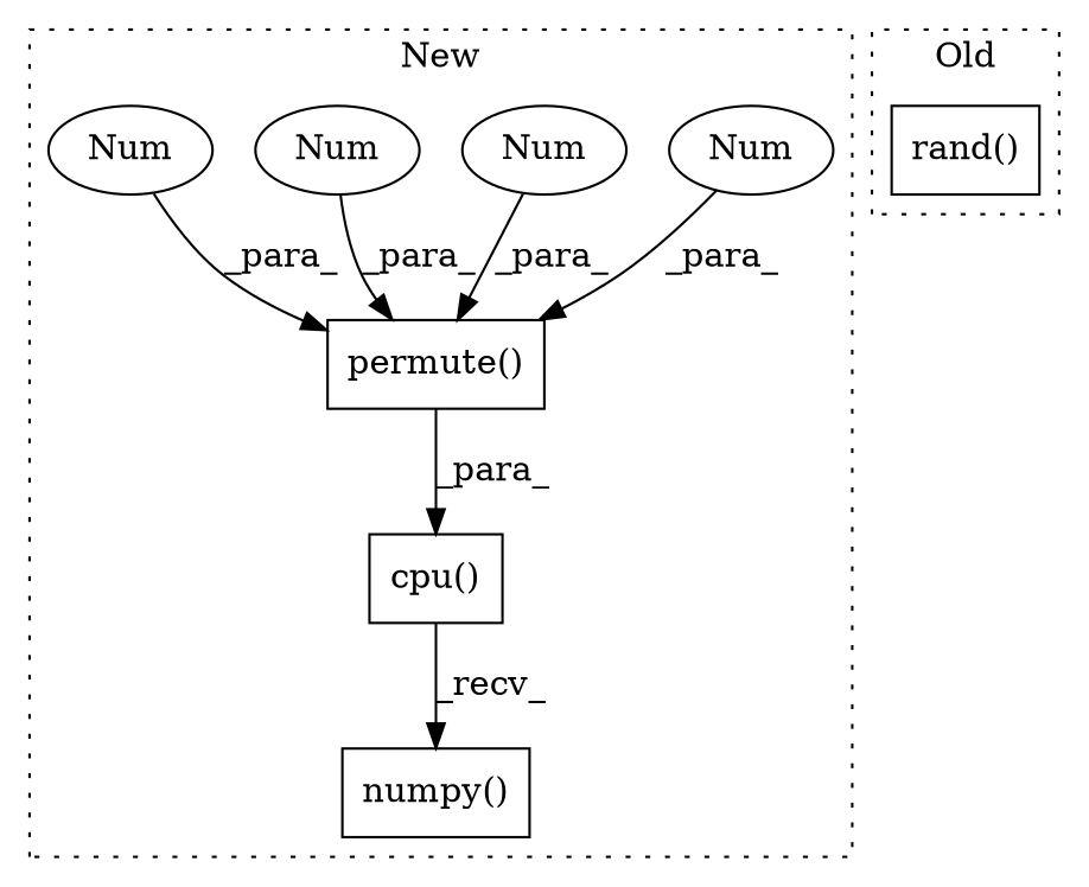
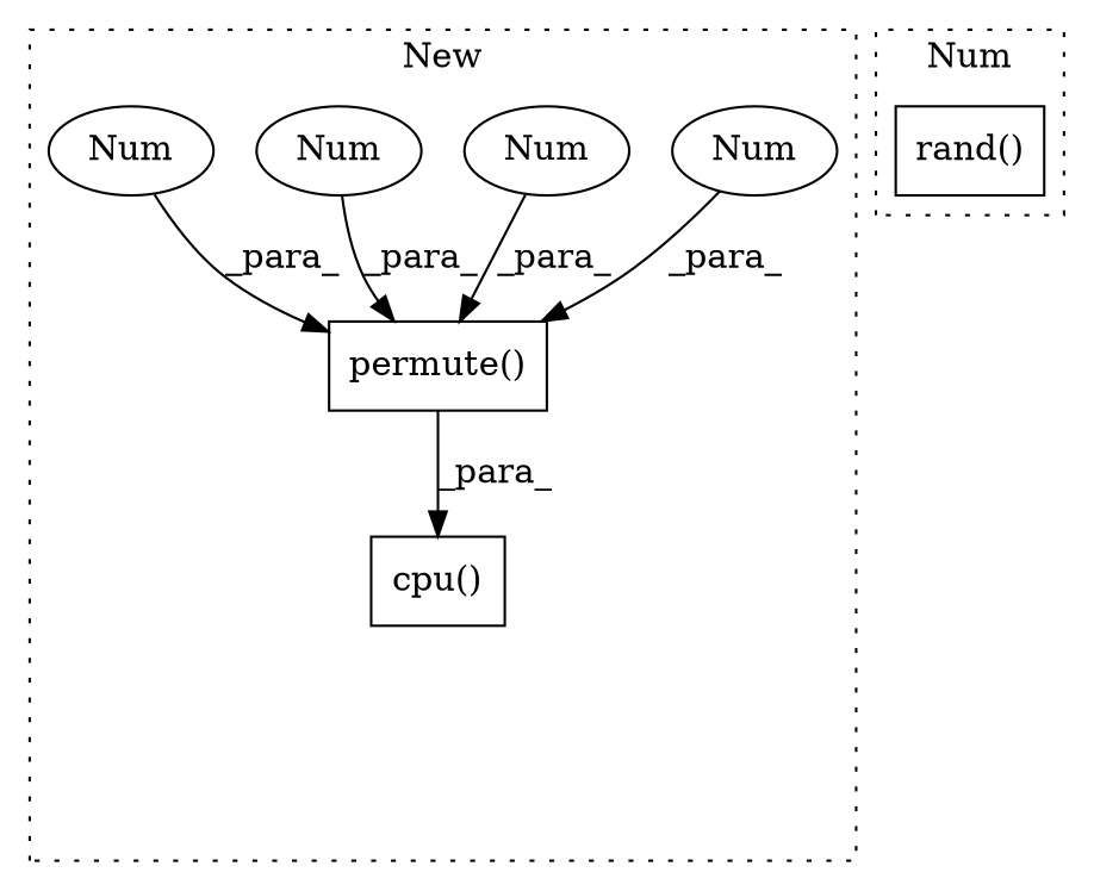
  digraph {
    node [a=75 l=1 s=4184 shape=box]
    n1 [l="13,1" label="permute()" s="4184,4207"]
    n2 [a=76 label=Num s=4203 shape=ellipse]
    n3 [a=76 label=Num s=4200 shape=ellipse]
    n4 [a=76 label=Num s=4197 shape=ellipse]
-   n5 [l=38 label="numpy()"]
    n6 [a=76 label=Num s=4206 shape=ellipse]
    n7 [l=30 label="cpu()"]
    n8 [l="15,1" label="rand()" s="4205,4239"]
    subgraph cluster_1 {
      label=New
      style=dotted
      n1
      n2
      n3
      n4
-     n5
      n6
      n7
    }
    subgraph cluster_2 {
-     label=Old
+     label=Num
      style=dotted
      n8
    }
    n1 -> n7 [label=_para_]
    n2 -> n1 [label=_para_]
    n3 -> n1 [label=_para_]
    n4 -> n1 [label=_para_]
    n6 -> n1 [label=_para_]
-   n7 -> n5 [label=_recv_]
  }
